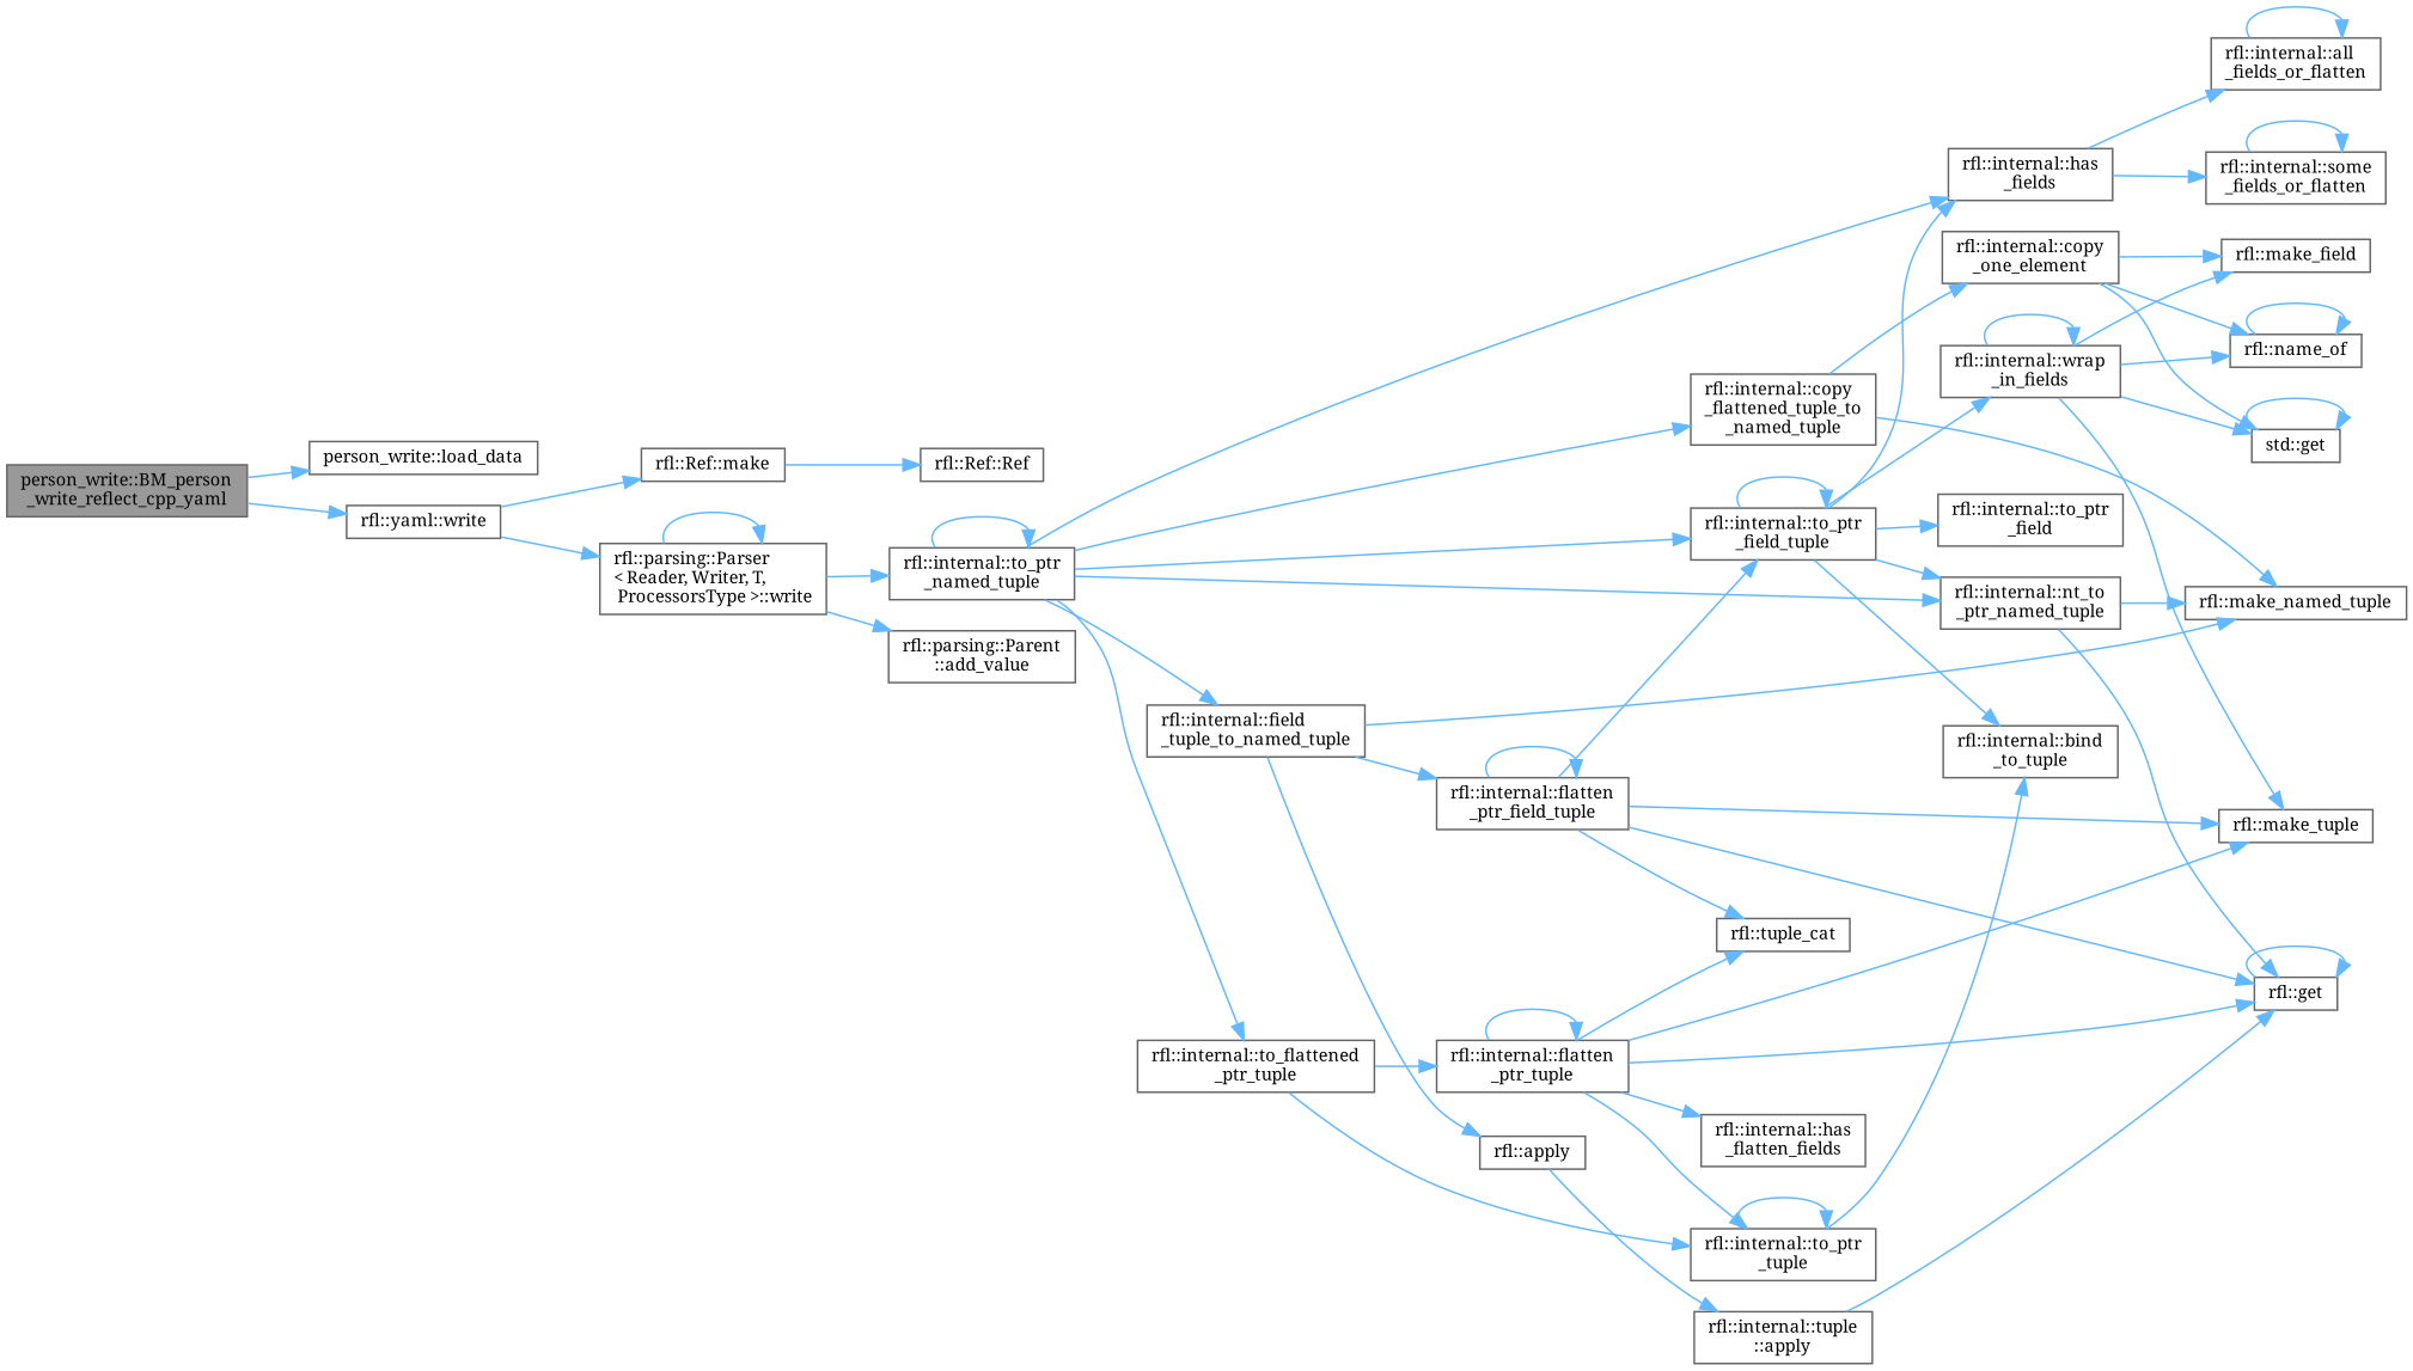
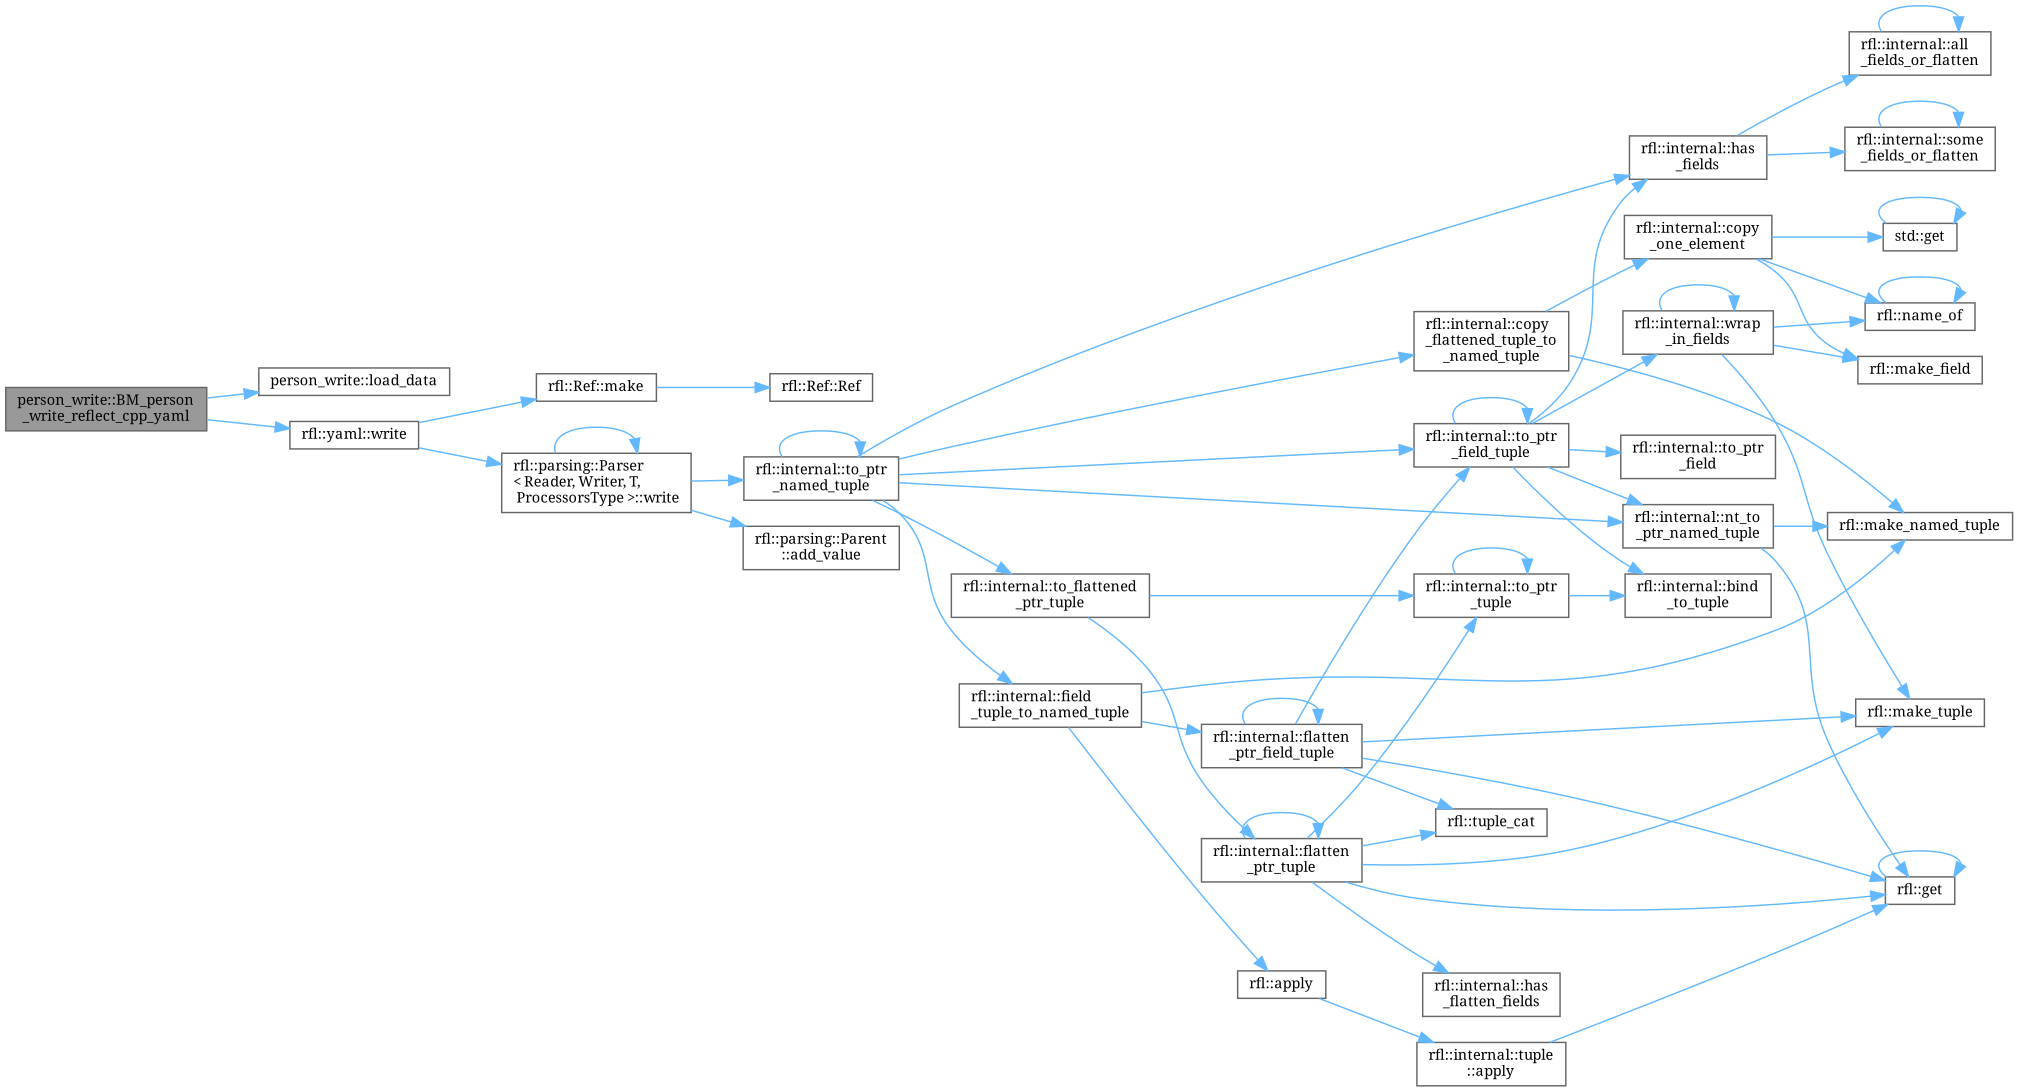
  digraph {
    fontname="Noto Serif"
    rankdir=LR
    node [color=grey40 fillcolor=white fontname="Noto Serif" fontsize=10 shape=box style=filled]
    edge [color=steelblue1 fontname="Noto Serif" fontsize=10 labelfontname=Helvetica labelfontsize=10 style=solid]
    n1 [color=gray40 fillcolor=grey60 fontcolor=black height=0.2 label="person_write::BM_person\l_write_reflect_cpp_yaml" width=0.4]
    n2 [height=0.2 label="person_write::load_data" width=0.4]
    n3 [height=0.2 label="rfl::yaml::write" width=0.4]
    n4 [height=0.2 label="rfl::Ref::make" width=0.4]
    n5 [height=0.2 label="rfl::parsing::Parser\l\< Reader, Writer, T,\l ProcessorsType \>::write" width=0.4]
    n6 [height=0.2 label="rfl::Ref::Ref" width=0.4]
    n7 [height=0.2 label="rfl::parsing::Parent\l::add_value" width=0.4]
    n8 [height=0.2 label="rfl::internal::to_ptr\l_named_tuple" width=0.4]
    n9 [height=0.2 label="rfl::internal::copy\l_flattened_tuple_to\l_named_tuple" width=0.4]
    n10 [height=0.2 label="rfl::internal::field\l_tuple_to_named_tuple" width=0.4]
    n11 [height=0.2 label="rfl::internal::to_ptr\l_field_tuple" width=0.4]
    n12 [height=0.2 label="rfl::internal::has\l_fields" width=0.4]
    n13 [height=0.2 label="rfl::internal::nt_to\l_ptr_named_tuple" width=0.4]
    n14 [height=0.2 label="rfl::internal::to_flattened\l_ptr_tuple" width=0.4]
    n15 [height=0.2 label="rfl::internal::copy\l_one_element" width=0.4]
    n16 [height=0.2 label="rfl::make_named_tuple" width=0.4]
    n17 [height=0.2 label="rfl::apply" width=0.4]
    n18 [height=0.2 label="rfl::internal::flatten\l_ptr_field_tuple" width=0.4]
    n19 [height=0.2 label="rfl::internal::bind\l_to_tuple" width=0.4]
    n20 [height=0.2 label="rfl::internal::to_ptr\l_field" width=0.4]
    n21 [height=0.2 label="rfl::internal::wrap\l_in_fields" width=0.4]
    n22 [height=0.2 label="rfl::internal::all\l_fields_or_flatten" width=0.4]
    n23 [height=0.2 label="rfl::internal::some\l_fields_or_flatten" width=0.4]
    n24 [height=0.2 label="rfl::get" width=0.4]
    n25 [height=0.2 label="rfl::internal::flatten\l_ptr_tuple" width=0.4]
    n26 [height=0.2 label="rfl::internal::to_ptr\l_tuple" width=0.4]
    n27 [height=0.2 label="std::get" width=0.4]
    n28 [height=0.2 label="rfl::make_field" width=0.4]
    n29 [height=0.2 label="rfl::name_of" width=0.4]
    n30 [height=0.2 label="rfl::internal::tuple\l::apply" width=0.4]
    n31 [height=0.2 label="rfl::make_tuple" width=0.4]
    n32 [height=0.2 label="rfl::tuple_cat" width=0.4]
    n33 [height=0.2 label="rfl::internal::has\l_flatten_fields" width=0.4]
    n1 -> n2
    n1 -> n3
    n3 -> n4
    n3 -> n5
    n4 -> n6
    n5 -> n5
    n5 -> n7
    n5 -> n8
    n8 -> n8
    n8 -> n9
    n8 -> n10
    n8 -> n11
    n8 -> n12
    n8 -> n13
    n8 -> n14
    n9 -> n15
    n9 -> n16
    n10 -> n16
    n10 -> n17
    n10 -> n18
    n11 -> n11
    n11 -> n12
    n11 -> n13
    n11 -> n19
    n11 -> n20
    n11 -> n21
    n12 -> n22
    n12 -> n23
    n13 -> n16
    n13 -> n24
    n14 -> n25
    n14 -> n26
    n15 -> n27
    n15 -> n28
    n15 -> n29
    n17 -> n30
    n18 -> n11
    n18 -> n18
    n18 -> n24
    n18 -> n31
    n18 -> n32
    n21 -> n21
-   n21 -> n27
    n21 -> n28
    n21 -> n29
    n21 -> n31
    n22 -> n22
    n23 -> n23
    n24 -> n24
    n25 -> n24
    n25 -> n25
    n25 -> n26
    n25 -> n31
    n25 -> n32
    n25 -> n33
    n26 -> n19
    n26 -> n26
    n27 -> n27
    n29 -> n29
    n30 -> n24
  }
